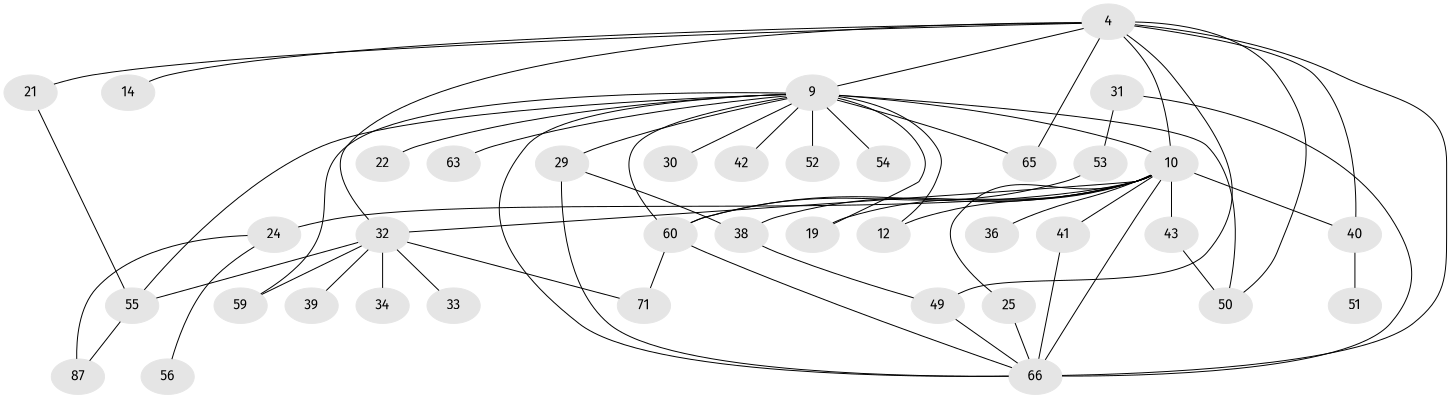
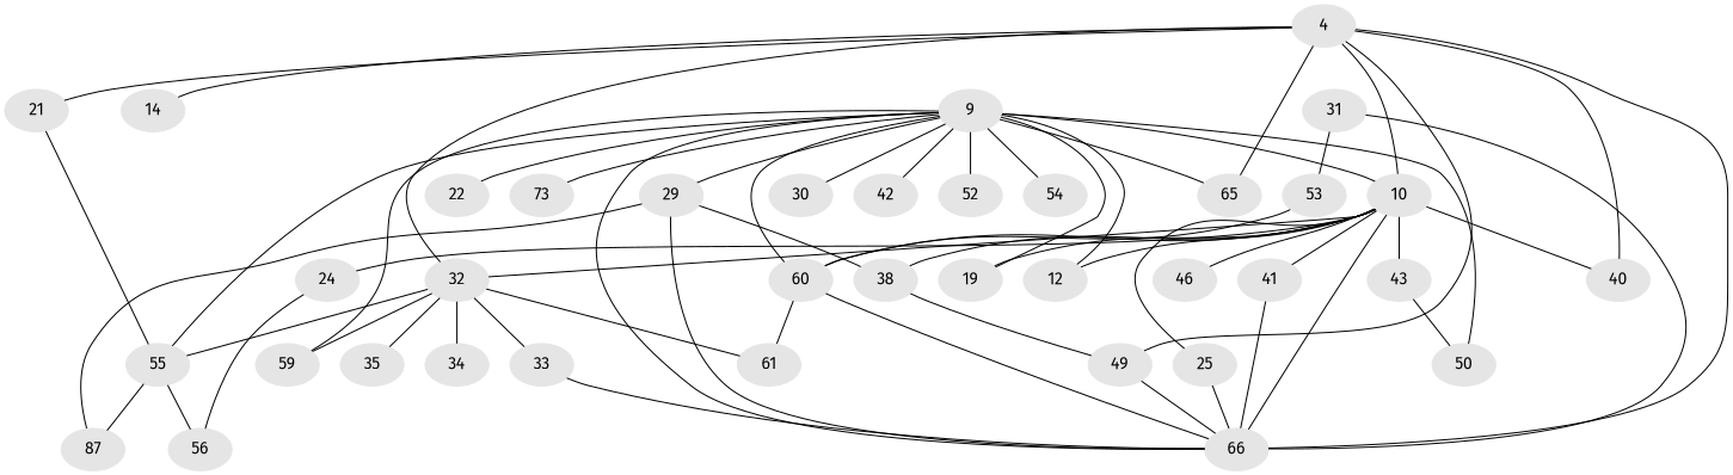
  graph {
    fontname="Fira Sans"
    node [color=gray90 fontname="Fira Sans" style=filled]
    edge [fontname="Fira Sans"]
    4 [super="+2"]
    9 [super="+7+8"]
    10 [super="+5"]
    14
    21
    32 [super="+11"]
    40 [super="+39"]
    49 [super="+46"]
    50 [super="+28"]
    65
    66 [super="+47+6+58"]
    12
    19
    29 [super="+23"]
    30
    42
    52
    54
    55 [super="+27"]
    59 [super="+26"]
    60 [super="+17"]
    n22 [label=22]
-   63
+   63 [label=73]
    24
    25
-   36
+   36 [label=46]
    38 [super="+22"]
    41
    43
    33
    34
-   35 [label=39]
-   61 [label=71]
-   51
+   35
+   61
    n35 [label=87]
    56
    31
    53
-   4 -- 9 [weight=8]
    4 -- 10 [weight=4]
    4 -- 14 [weight=2]
    4 -- 21
    4 -- 32
    4 -- 40
    4 -- 49
-   4 -- 50
    4 -- 65
    4 -- 66 [weight=6]
    9 -- 10 [weight=8]
    9 -- 50 [weight=2]
    9 -- 65
    9 -- 66 [weight=9]
    9 -- 12
    9 -- 19
    9 -- 29 [weight=2]
    9 -- 30 [weight=2]
    9 -- 42 [weight=2]
    9 -- 52
    9 -- 54 [weight=2]
    9 -- 55 [weight=2]
    9 -- 59
    9 -- 60 [weight=2]
    9 -- n22 [weight=2]
    9 -- 63
    10 -- 32 [weight=2]
    10 -- 40 [weight=2]
    10 -- 66 [weight=5]
    10 -- 12
    10 -- 19
    10 -- 60 [weight=2]
    10 -- 24 [weight=2]
    10 -- 25
    10 -- 36
    10 -- 38 [weight=3]
    10 -- 41
    10 -- 43
    21 -- 55
    32 -- 55 [weight=2]
    32 -- 59
    32 -- 33
    32 -- 34
    32 -- 35
    32 -- 61
-   40 -- 51
    49 -- 66
    29 -- 66
    29 -- 38
-   24 -- n35
+   29 -- n35
    55 -- n35
+   55 -- 56
    60 -- 66
    60 -- 61
    24 -- 56
    25 -- 66
    38 -- 49
    41 -- 66
    43 -- 50
+   33 -- 66
    31 -- 66 [weight=2]
    31 -- 53
    53 -- 60
  }
